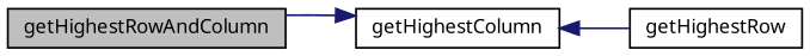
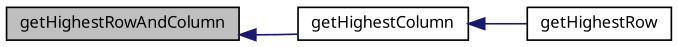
  digraph {
    fontname="Noto Sans"
    rankdir=LR
    node [color=black fillcolor=white fontname="Noto Sans" fontsize=10 shape=record style=filled]
    edge [color=midnightblue dir=back fontname="Noto Sans" fontsize=10 labelfontname=Helvetica labelfontsize=10 style=solid]
    n1 [fillcolor=grey75 fontcolor=black height=0.2 label=getHighestRowAndColumn width=0.4]
    n2 [height=0.2 label=getHighestColumn width=0.4]
    n3 [height=0.2 label=getHighestRow width=0.4]
-   n2 -> n1
+   n1 -> n2
    n2 -> n3
  }
